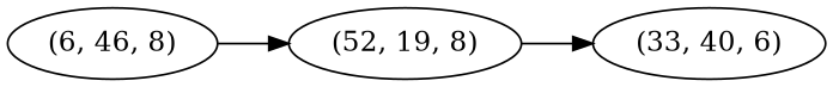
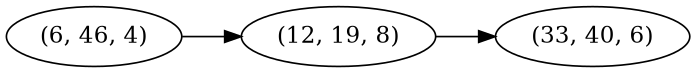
  digraph {
    rankdir=LR
-   "(6, 46, 4)" [label="(6, 46, 8)"]
-   "(12, 19, 8)" [label="(52, 19, 8)"]
+   "(6, 46, 4)"
+   "(12, 19, 8)"
    "(33, 40, 6)"
    "(6, 46, 4)" -> "(12, 19, 8)"
    "(12, 19, 8)" -> "(33, 40, 6)"
  }
